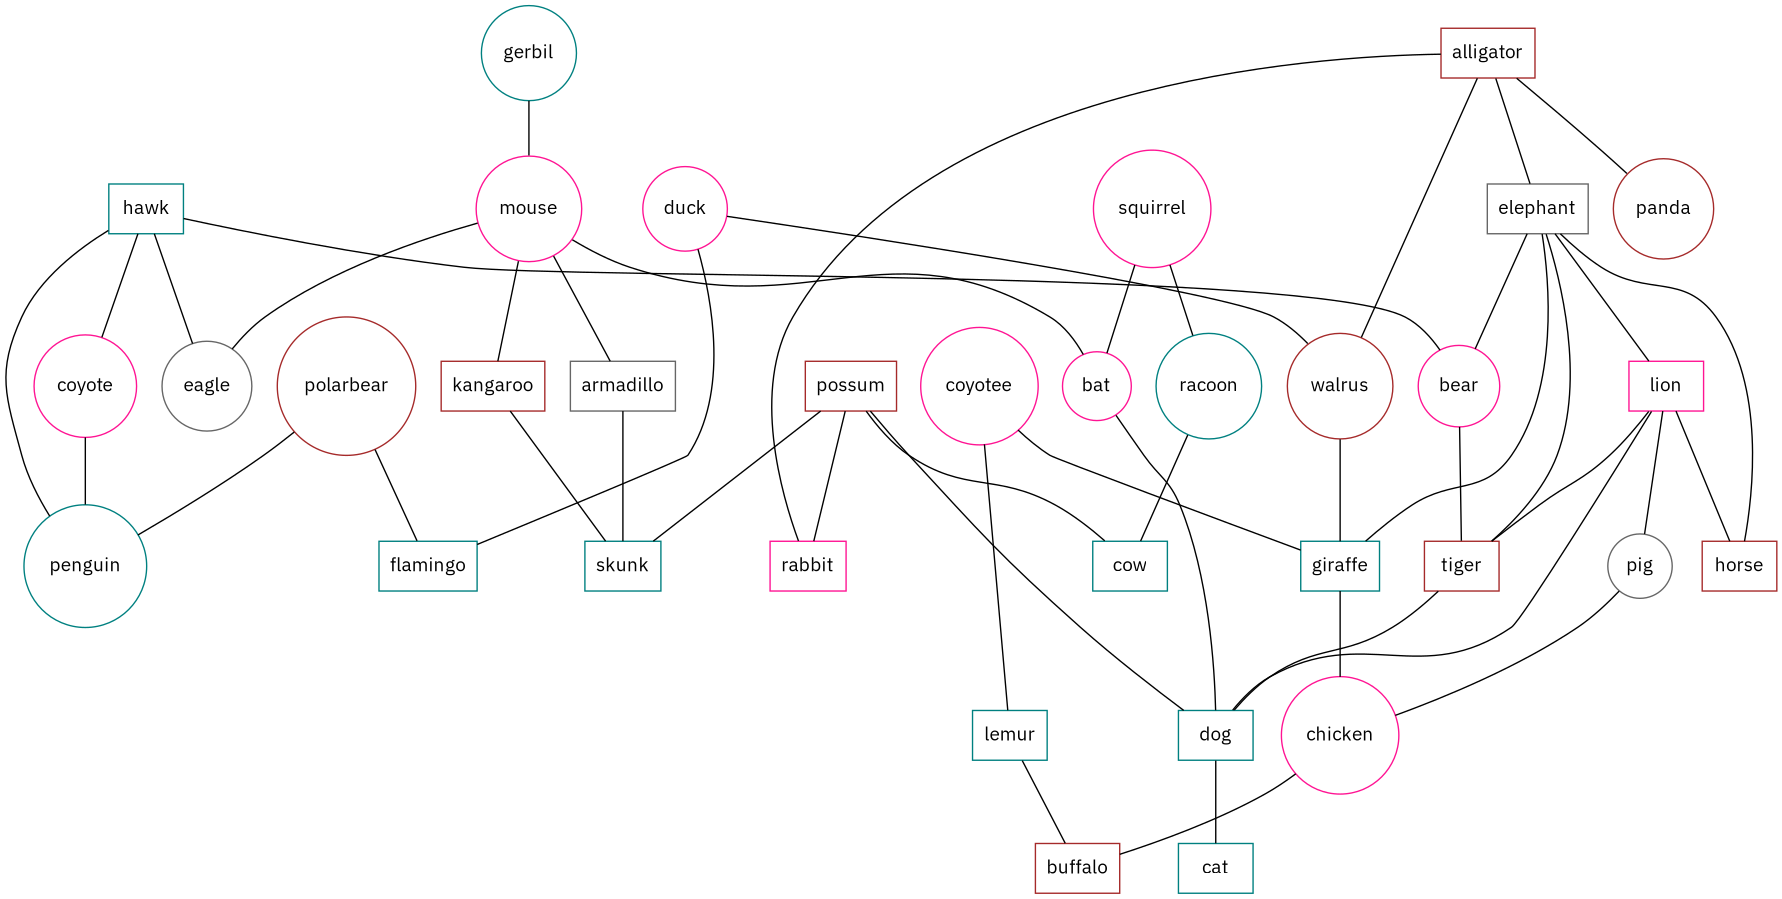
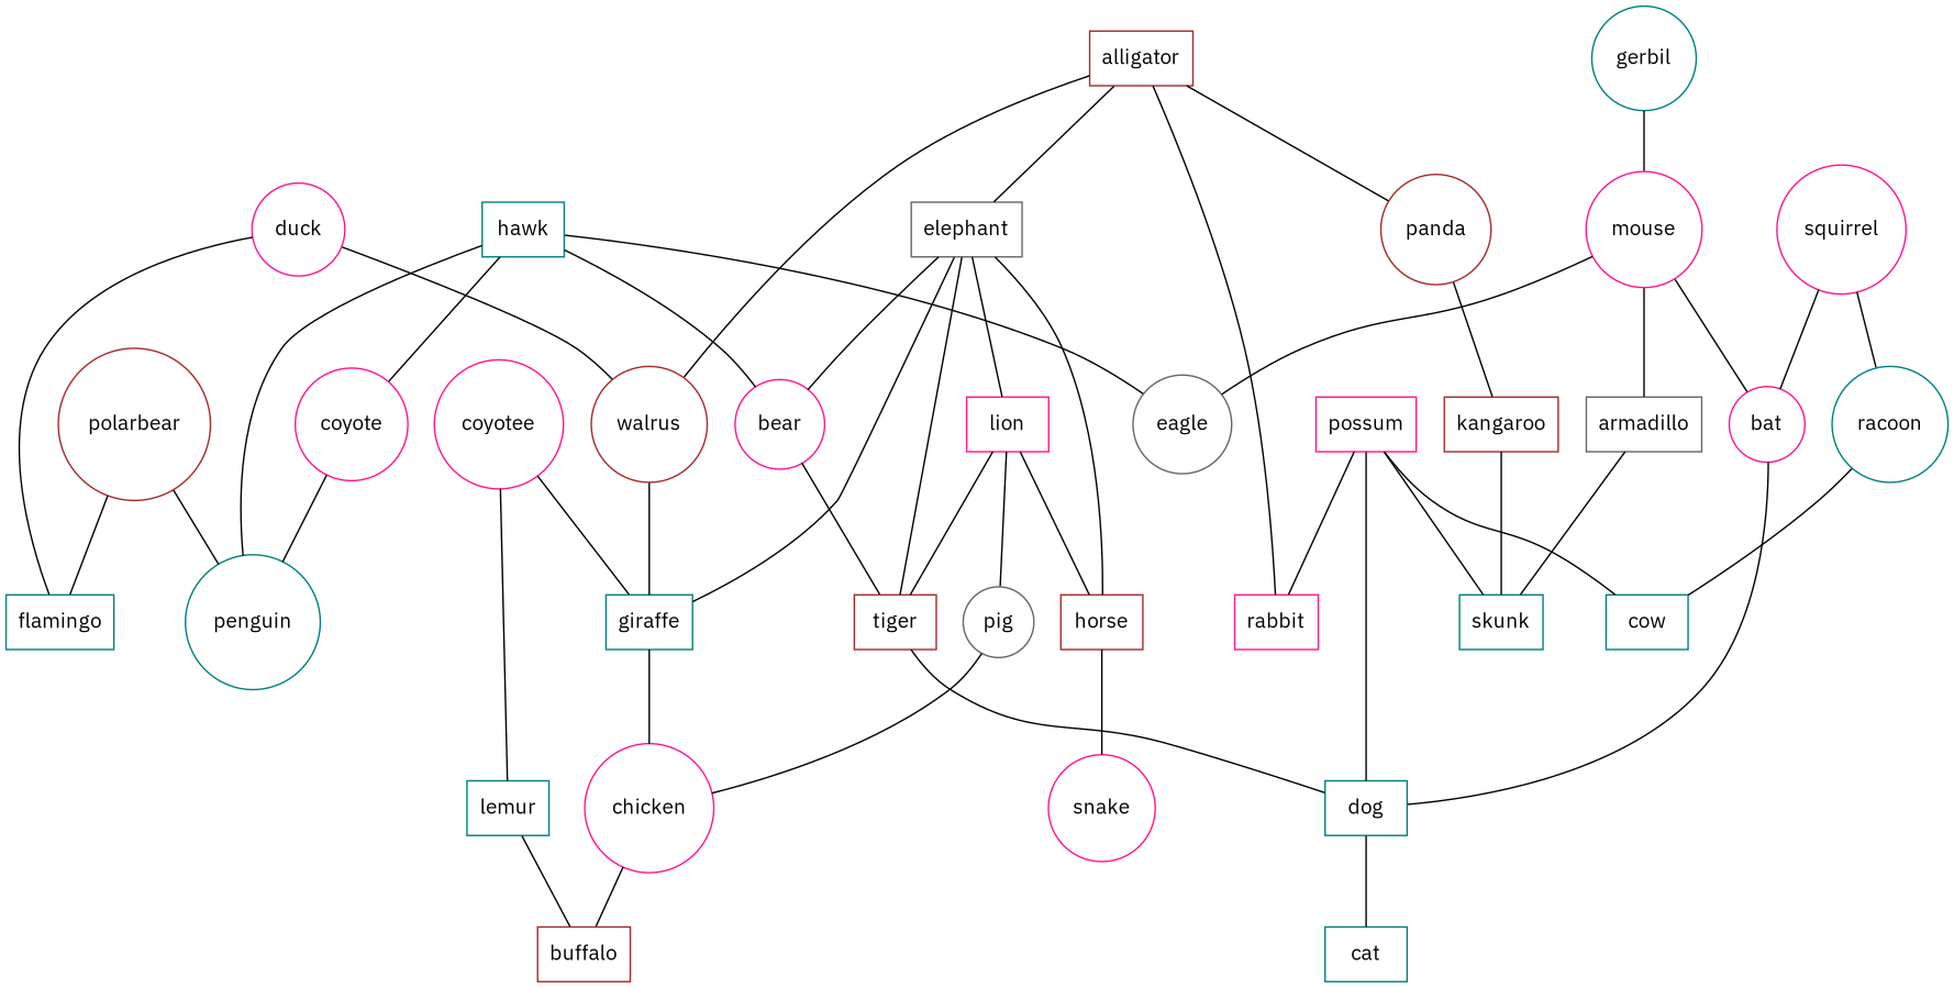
  strict graph {
    fontname="IBM Plex Sans"
    node [color=deeppink fontname="IBM Plex Sans" shape=box]
    edge [fontname="IBM Plex Sans" weight=1]
    polarbear [color=brown shape=circle]
    penguin [color=teal shape=circle]
    flamingo [color=teal]
    duck [shape=circle]
    walrus [color=brown shape=circle]
    giraffe [color=teal]
    hawk [color=teal]
    eagle [color=gray40 shape=circle]
    bear [shape=circle]
    coyote [shape=circle]
    tiger [color=brown]
    gerbil [color=teal shape=circle]
    mouse [shape=circle]
    armadillo [color=gray40]
    bat [shape=circle]
    chicken [shape=circle]
    alligator [color=brown]
    panda [color=brown shape=circle]
    elephant [color=gray40]
    rabbit
    kangaroo [color=brown]
    lion
    horse [color=brown]
    skunk [color=teal]
    dog [color=teal]
    pig [color=gray40 shape=circle]
+   snake [shape=circle]
    coyotee [shape=circle]
    lemur [color=teal]
    buffalo [color=brown]
    squirrel [shape=circle]
    racoon [color=teal shape=circle]
    cow [color=teal]
    cat [color=teal]
-   possum [color=brown]
+   possum
    polarbear -- penguin
    polarbear -- flamingo
    duck -- flamingo
    duck -- walrus
    walrus -- giraffe
    giraffe -- chicken
    hawk -- penguin
    hawk -- eagle
    hawk -- bear
    hawk -- coyote
    bear -- tiger
    coyote -- penguin
    tiger -- dog
    gerbil -- mouse
    mouse -- eagle
    mouse -- armadillo
    mouse -- bat
    armadillo -- skunk
    bat -- dog
    chicken -- buffalo
    alligator -- walrus
    alligator -- panda
    alligator -- elephant
    alligator -- rabbit
-   mouse -- kangaroo
+   panda -- kangaroo
    elephant -- giraffe
    elephant -- bear
    elephant -- tiger
    elephant -- lion
    elephant -- horse
    kangaroo -- skunk
    lion -- tiger
    lion -- horse
-   lion -- dog
    lion -- pig
+   horse -- snake
    dog -- cat
    pig -- chicken
    coyotee -- giraffe
    coyotee -- lemur
    lemur -- buffalo
    squirrel -- bat
    squirrel -- racoon
    racoon -- cow
    possum -- rabbit
    possum -- skunk
    possum -- dog
    possum -- cow
  }
